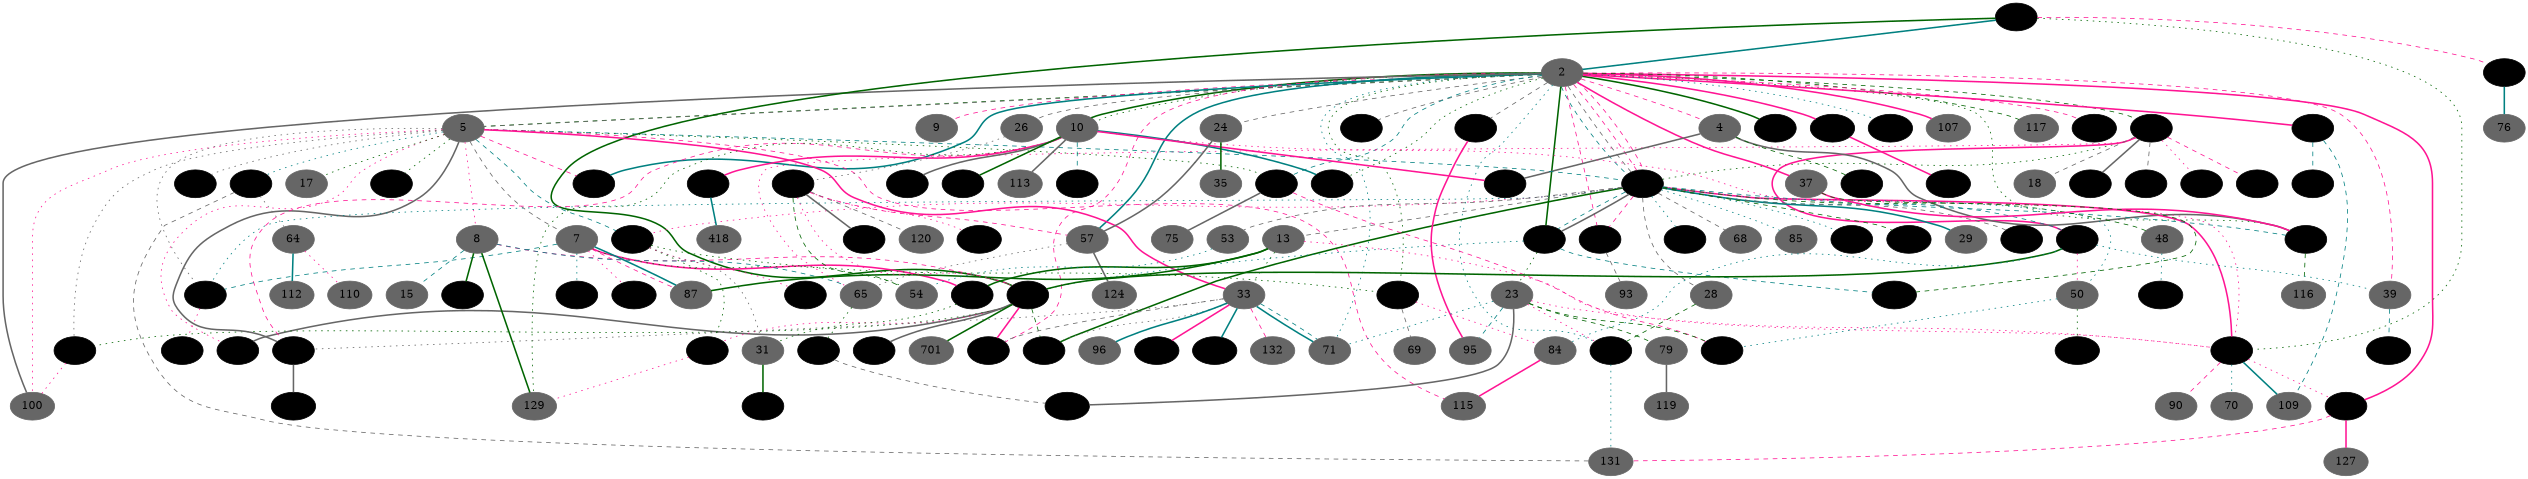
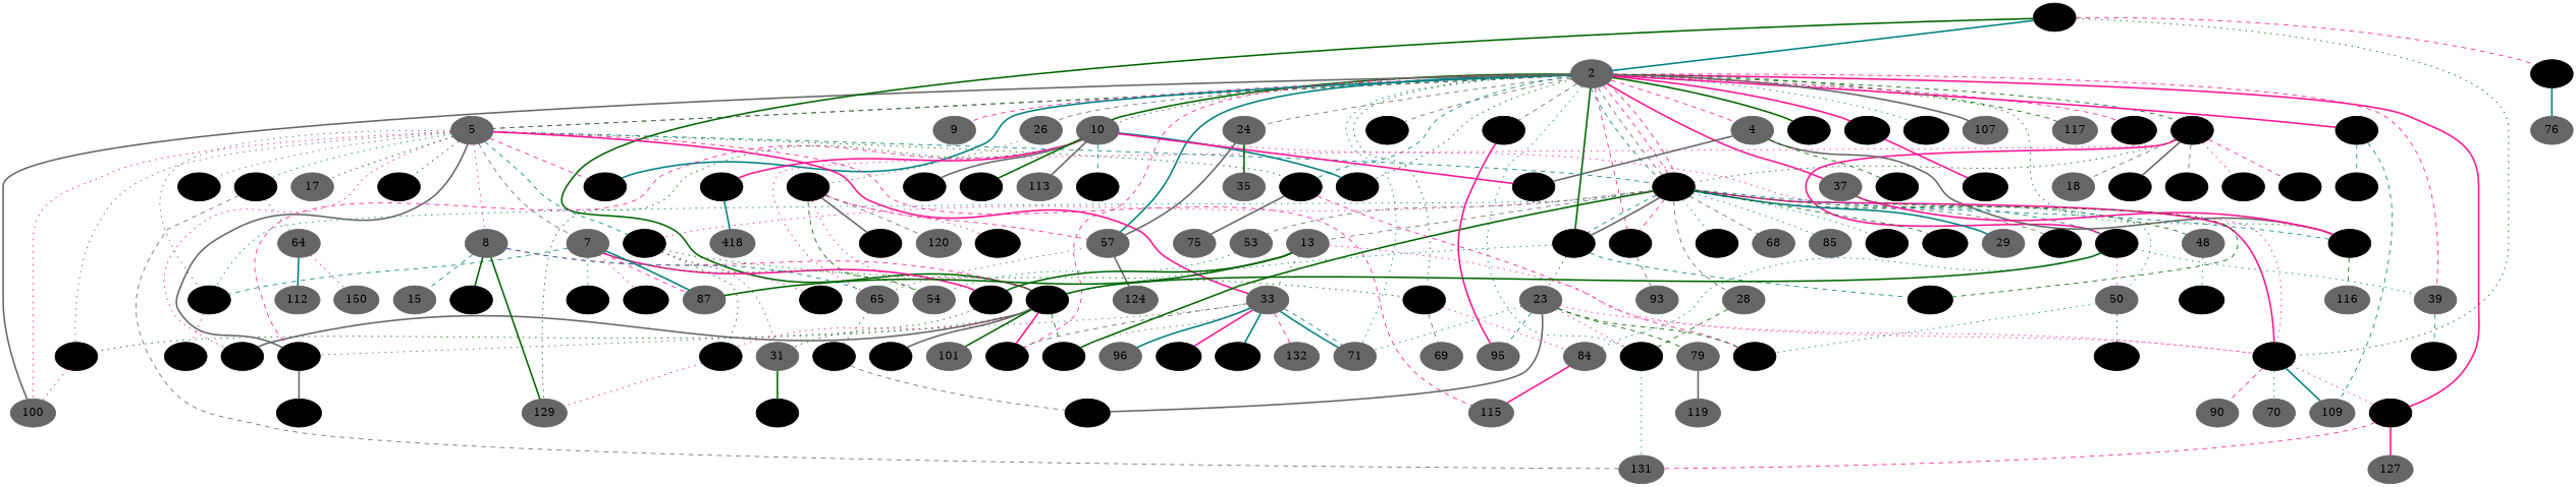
  graph {
    node [color=black style=filled]
    edge [color=deeppink style=dashed]
    2 [color=gray40]
    1
    36
    38
    52
    3
    4 [color=gray40]
    5 [color=gray40]
    6
    9 [color=gray40]
    10 [color=gray40]
    20
    22
    24 [color=gray40]
    26 [color=gray40]
    27
    30
    37 [color=gray40]
    39 [color=gray40]
    42
    43
    44
    45
    49
    57 [color=gray40]
    66
    71 [color=gray40]
    74
    82
    94
    99
    100 [color=gray40]
    103
    107 [color=gray40]
    111
    117 [color=gray40]
    130
    78
    91
    63
    92
    59
-   101 [color=gray40 label=701]
+   101 [color=gray40]
    70 [color=gray40]
    90 [color=gray40]
    109 [color=gray40]
    76 [color=gray40]
    12
    18 [color=gray40]
    56
    65 [color=gray40]
    67
    72
    88
    55
    83
    7 [color=gray40]
    8 [color=gray40]
    11
    14
    17 [color=gray40]
    19
    33 [color=gray40]
    41
    51
    73
    115 [color=gray40]
    13 [color=gray40]
    28 [color=gray40]
    29 [color=gray40]
    46
    48 [color=gray40]
    50 [color=gray40]
    53 [color=gray40]
    62
    68 [color=gray40]
    85 [color=gray40]
    98
    128
    129 [color=gray40]
    21
    34
    47
    60
    113 [color=gray40]
    23 [color=gray40]
    102
    93 [color=gray40]
    35 [color=gray40]
    32
    95 [color=gray40]
    131 [color=gray40]
    106
    61
    75 [color=gray40]
    84 [color=gray40]
    69 [color=gray40]
    124 [color=gray40]
    127 [color=gray40]
    116 [color=gray40]
    97
    114
    80
    16
    54 [color=gray40]
    81
    87 [color=gray40]
    126
    15 [color=gray40]
    89
    25
    31 [color=gray40]
    64 [color=gray40]
    96 [color=gray40]
    105
    121
    132 [color=gray40]
    86
    125
    104
    108
    n122 [color=gray40 label=418]
    40
-   110 [color=gray40]
+   110 [color=gray40 label=150]
    112 [color=gray40]
    79 [color=gray40]
    122
    119 [color=gray40]
    58
    120 [color=gray40]
    123
    2 -- 3 [color=darkgreen]
    2 -- 4
    2 -- 5 [color=darkgreen]
    2 -- 5 [color=gray40]
    2 -- 6 [color=teal]
    2 -- 6 [color=gray40]
    2 -- 6
    2 -- 6
    2 -- 9
    2 -- 10 [color=darkgreen style=bold]
    2 -- 10 [color=darkgreen style=dotted]
    2 -- 20 [color=darkgreen style=bold]
    2 -- 22
    2 -- 24 [color=gray40]
    2 -- 26 [color=gray40]
    2 -- 27 [color=gray40]
    2 -- 30 [color=teal style=dotted]
    2 -- 37 [style=bold]
    2 -- 39
    2 -- 42 [color=teal style=bold]
    2 -- 43 [color=gray40]
    2 -- 44 [color=teal]
    2 -- 45 [color=darkgreen style=dotted]
    2 -- 49
    2 -- 57 [color=teal style=bold]
    2 -- 66 [style=bold]
    2 -- 71 [color=teal style=dotted]
    2 -- 74 [color=darkgreen style=dotted]
    2 -- 82 [color=darkgreen style=dotted]
    2 -- 94 [style=bold]
    2 -- 99 [color=darkgreen style=bold]
    2 -- 100 [color=gray40 style=bold]
    2 -- 103 [color=teal style=dotted]
-   2 -- 107 [style=bold]
+   2 -- 107 [color=gray40 style=bold]
    2 -- 111 [style=bold]
    2 -- 117 [color=darkgreen]
    2 -- 130
    1 -- 2 [color=teal style=bold]
    1 -- 36 [color=darkgreen style=bold]
    1 -- 38 [color=darkgreen style=dotted]
    1 -- 52
    36 -- 49 [style=bold]
    36 -- 78 [color=gray40 style=bold]
    36 -- 91 [color=darkgreen style=dotted]
    36 -- 63 [color=darkgreen]
    36 -- 92 [style=dotted]
    36 -- 59 [color=gray40 style=bold]
    36 -- 101 [color=darkgreen style=bold]
    38 -- 66 [style=dotted]
    38 -- 70 [color=teal style=dotted]
    38 -- 90
    38 -- 109 [color=teal style=bold]
    52 -- 76 [color=teal style=bold]
    3 -- 6 [color=darkgreen style=dotted]
    3 -- 12 [style=bold]
    3 -- 18 [color=gray40]
    3 -- 56 [color=gray40 style=bold]
    3 -- 65 [style=dotted]
    3 -- 67 [color=gray40]
    3 -- 72 [style=dotted]
    3 -- 88
    4 -- 82 [color=gray40 style=bold]
    4 -- 55 [color=gray40 style=bold]
    4 -- 83 [color=darkgreen]
    5 -- 6 [color=teal]
    5 -- 42
    5 -- 44 [color=darkgreen style=dotted]
    5 -- 100 [style=dotted]
    5 -- 78 [style=dotted]
    5 -- 91 [color=gray40 style=dotted]
    5 -- 7 [color=gray40]
    5 -- 8 [style=dotted]
    5 -- 11 [color=gray40 style=dotted]
    5 -- 14 [color=teal]
    5 -- 17 [color=darkgreen style=dotted]
    5 -- 19 [color=teal style=dotted]
    5 -- 33 [style=bold]
    5 -- 41 [color=darkgreen style=dotted]
    5 -- 51 [color=gray40 style=dotted]
    5 -- 73 [color=gray40 style=bold]
    5 -- 115
    6 -- 38 [style=bold]
    6 -- 20 [color=teal]
    6 -- 20 [color=gray40 style=bold]
    6 -- 22
    6 -- 82 [color=teal]
    6 -- 63 [color=darkgreen style=bold]
    6 -- 12 [color=teal]
    6 -- 14 [style=dotted]
    6 -- 51 [color=teal style=dotted]
    6 -- 13 [color=gray40]
    6 -- 28 [color=gray40]
    6 -- 29 [color=teal style=bold]
    6 -- 46 [color=gray40]
    6 -- 48 [color=darkgreen]
    6 -- 50 [color=teal style=dotted]
    6 -- 53 [color=gray40]
    6 -- 62 [color=teal style=dotted]
    6 -- 68 [color=gray40]
    6 -- 85 [color=teal style=dotted]
    6 -- 98 [color=teal style=dotted]
    6 -- 128 [color=darkgreen]
    10 -- 38 [style=dotted]
    10 -- 74 [color=teal style=bold]
    10 -- 55 [style=bold]
    10 -- 73
    10 -- 129 [color=darkgreen style=dotted]
    10 -- 21 [style=bold]
    10 -- 34 [color=teal]
    10 -- 47 [color=gray40 style=bold]
    10 -- 60 [color=darkgreen style=bold]
    10 -- 113 [color=gray40 style=bold]
    20 -- 36 [color=teal style=dotted]
    20 -- 23 [color=darkgreen style=dotted]
    20 -- 102 [color=teal]
    22 -- 93 [color=gray40]
    24 -- 57 [color=gray40 style=bold]
    24 -- 35 [color=darkgreen style=bold]
    26 -- 32 [color=gray40 style=dotted]
    27 -- 95 [style=bold]
    30 -- 131 [color=teal style=dotted]
    37 -- 82 [style=bold]
    37 -- 102 [color=darkgreen]
    39 -- 106 [color=teal]
    44 -- 61
    44 -- 75 [color=gray40 style=bold]
    45 -- 84 [style=dotted]
    45 -- 69 [color=gray40]
    57 -- 65 [color=gray40 style=dotted]
    57 -- 124 [color=gray40 style=bold]
    66 -- 131
    66 -- 127 [style=bold]
    82 -- 116 [color=darkgreen]
    94 -- 109 [color=teal]
    94 -- 97 [color=teal]
    111 -- 114 [style=bold]
    91 -- 100 [style=dotted]
    92 -- 129 [style=dotted]
    12 -- 36 [color=darkgreen style=bold]
    12 -- 39 [color=teal style=dotted]
    12 -- 50 [style=dotted]
    12 -- 84 [color=teal style=dotted]
    65 -- 80 [color=darkgreen style=dotted]
    7 -- 51 [color=teal]
    7 -- 16 [style=bold]
    7 -- 54 [color=darkgreen style=dotted]
    7 -- 81 [color=teal style=dotted]
    7 -- 87
    7 -- 87 [color=teal style=bold]
    7 -- 126 [style=dotted]
    8 -- 36
    8 -- 65 [color=teal]
    8 -- 129 [color=darkgreen style=bold]
    8 -- 15 [color=teal]
    8 -- 89 [color=darkgreen style=bold]
    14 -- 45 [color=darkgreen style=dotted]
    14 -- 92 [color=darkgreen style=dotted]
    14 -- 25 [style=dotted]
    14 -- 31 [color=gray40 style=dotted]
    19 -- 131 [color=gray40]
    19 -- 64 [color=gray40 style=dotted]
    33 -- 49 [color=gray40]
    33 -- 71 [color=teal style=bold]
    33 -- 71 [color=teal]
    33 -- 63 [color=gray40 style=dotted]
    33 -- 73 [color=gray40 style=dotted]
    33 -- 96 [color=teal style=bold]
    33 -- 105 [style=bold]
    33 -- 121 [color=teal style=bold]
    33 -- 132
    51 -- 86 [style=dotted]
    73 -- 125 [color=gray40 style=bold]
    13 -- 38 [style=dotted]
    13 -- 33 [color=darkgreen style=dotted]
    13 -- 16 [color=darkgreen style=bold]
    13 -- 87 [color=darkgreen style=bold]
    28 -- 30 [color=darkgreen]
    48 -- 104 [color=teal style=dotted]
    50 -- 61 [color=teal style=dotted]
    50 -- 108 [color=darkgreen style=dotted]
    53 -- 54 [color=teal style=dotted]
    21 -- n122 [color=teal style=bold]
    23 -- 38 [style=dotted]
    23 -- 30 [style=dotted]
    23 -- 71 [color=teal style=dotted]
    23 -- 95 [color=teal]
    23 -- 61 [color=darkgreen]
    23 -- 79 [color=darkgreen]
    23 -- 122 [color=gray40 style=bold]
    32 -- 36 [style=dotted]
    32 -- 57
    32 -- 54 [color=darkgreen]
    32 -- 58 [color=gray40 style=bold]
    32 -- 120 [color=gray40]
    32 -- 123 [style=dotted]
    84 -- 115 [style=bold]
    80 -- 122 [color=gray40]
    16 -- 31 [color=darkgreen style=dotted]
    31 -- 40 [color=darkgreen style=bold]
    64 -- 110 [style=dotted]
    64 -- 112 [color=teal style=bold]
    79 -- 119 [color=gray40 style=bold]
  }
